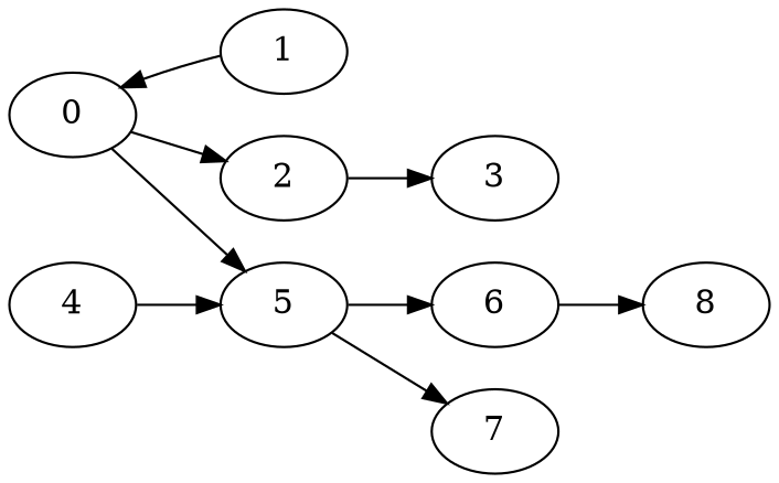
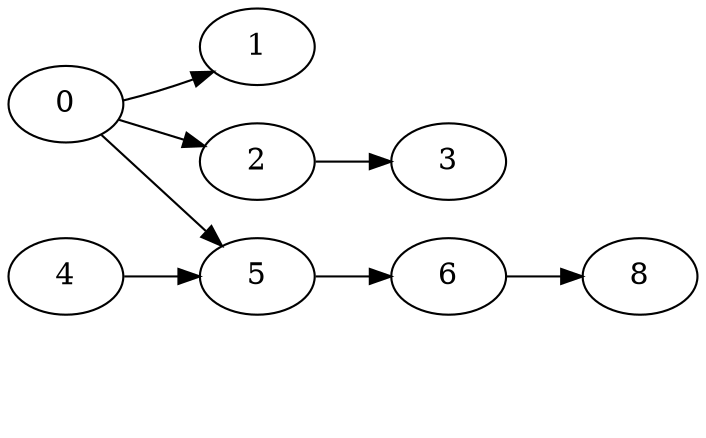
  digraph {
    rankdir=LR
    0
    1
    2
    5
    3
    4
    6
-   7
    8
-   1 -> 0
+   0 -> 1
    0 -> 2
    0 -> 5
    2 -> 3
    5 -> 6
-   5 -> 7
    4 -> 5
    6 -> 8
  }
